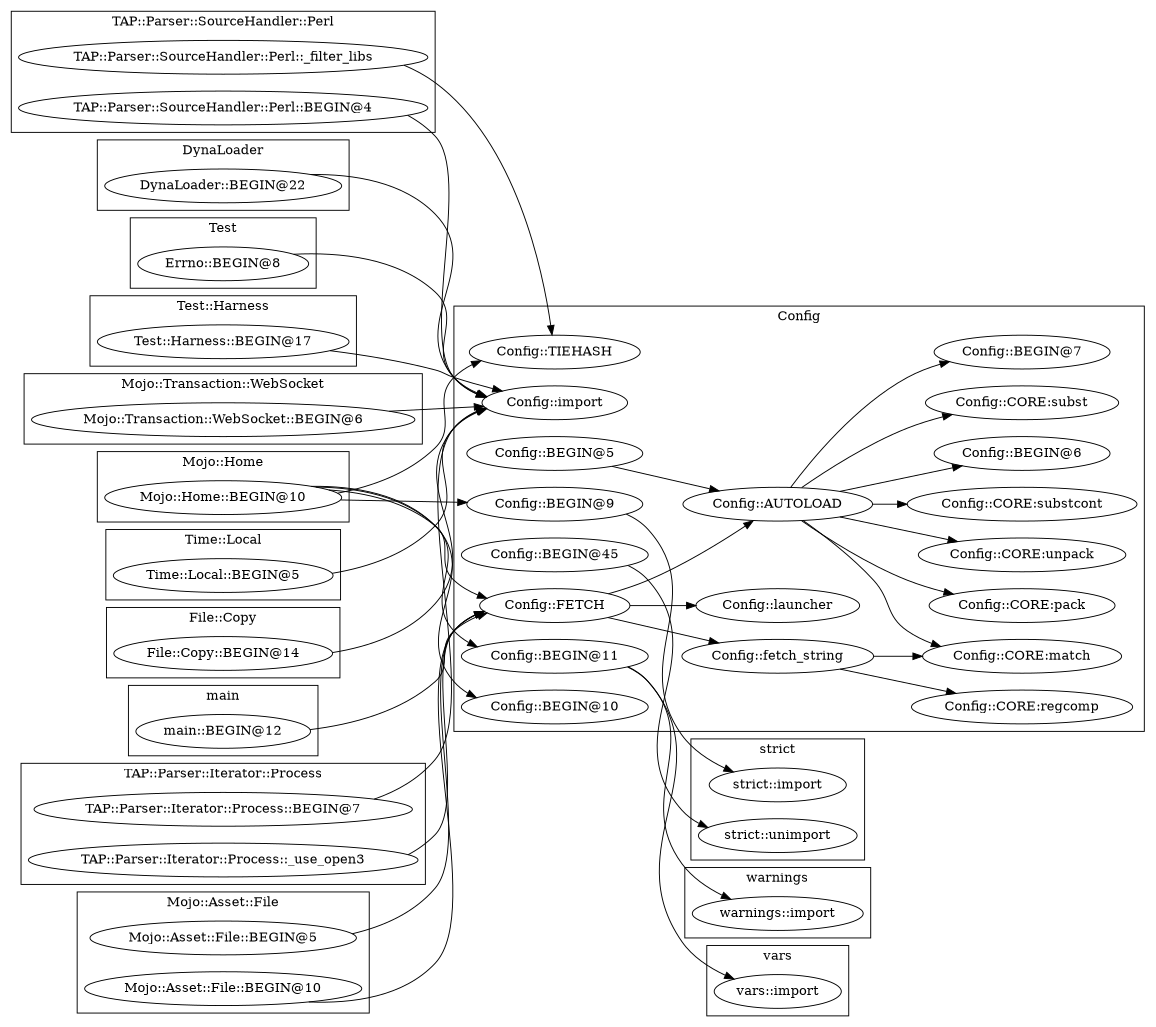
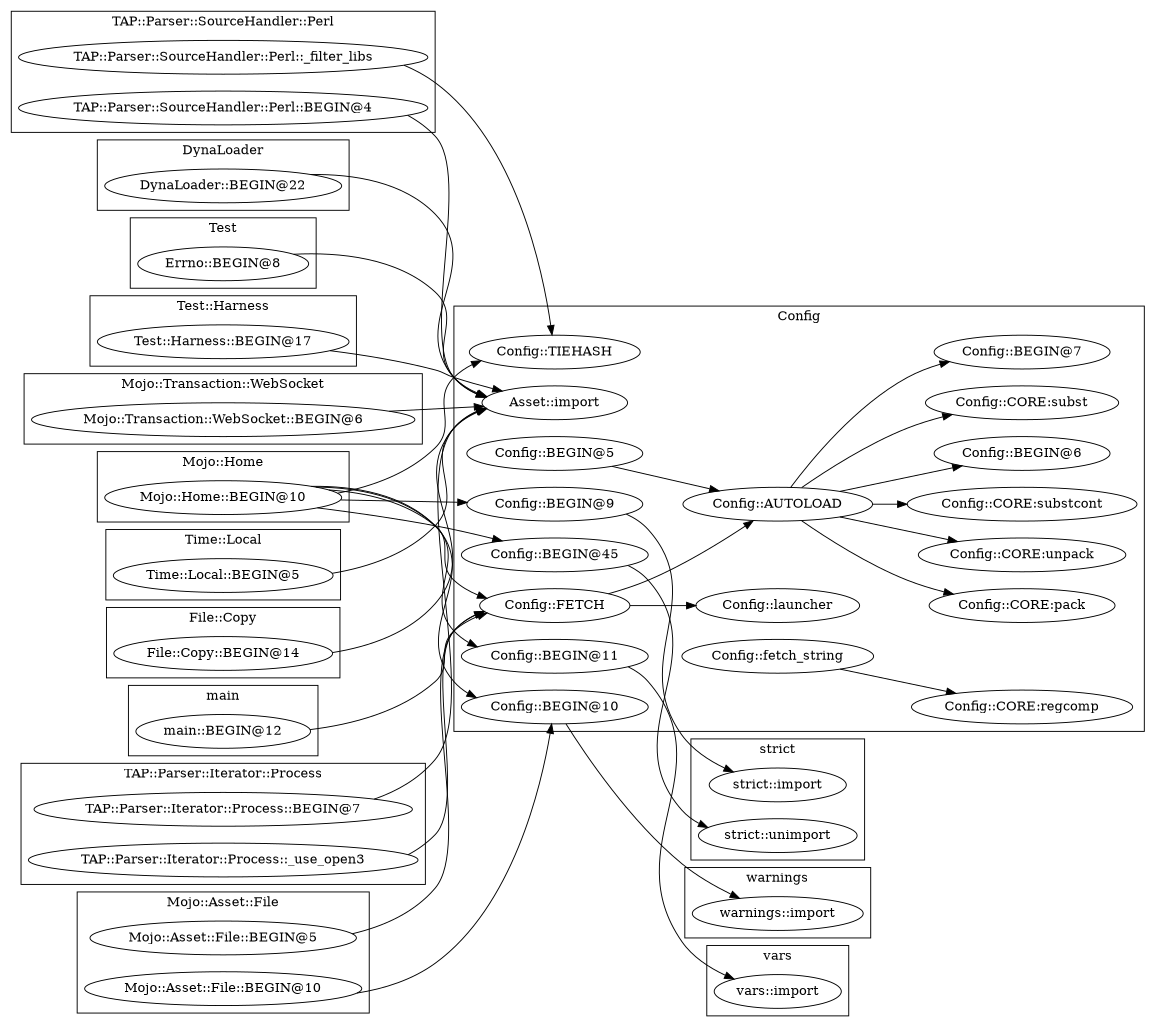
  digraph {
    rankdir=LR
    "Config::TIEHASH"
    "Config::BEGIN@45"
-   "Config::CORE:match"
    "Config::BEGIN@5"
    "Config::AUTOLOAD"
-   "Config::import"
+   "Config::import" [label="Asset::import"]
    "Config::CORE:regcomp"
    "Config::BEGIN@10"
    "Config::BEGIN@9"
    "Config::CORE:substcont"
    "Config::BEGIN@6"
    "Config::FETCH"
    "Config::CORE:subst"
    "Config::fetch_string"
    "Config::BEGIN@7"
    "Config::BEGIN@11"
    "Config::CORE:pack"
    "Config::launcher"
    "Config::CORE:unpack"
    "TAP::Parser::SourceHandler::Perl::BEGIN@4"
    "TAP::Parser::SourceHandler::Perl::_filter_libs"
    "DynaLoader::BEGIN@22"
    "Errno::BEGIN@8"
    "warnings::import"
    "vars::import"
    "strict::import"
    "strict::unimport"
    "Test::Harness::BEGIN@17"
    "Mojo::Transaction::WebSocket::BEGIN@6"
    "Mojo::Home::BEGIN@10"
    "Time::Local::BEGIN@5"
    "File::Copy::BEGIN@14"
    "main::BEGIN@12"
    "TAP::Parser::Iterator::Process::BEGIN@7"
    "TAP::Parser::Iterator::Process::_use_open3"
    "Mojo::Asset::File::BEGIN@5"
    "Mojo::Asset::File::BEGIN@10"
    subgraph cluster_1 {
      label=Config
      "Config::TIEHASH"
      "Config::BEGIN@45"
-     "Config::CORE:match"
      "Config::BEGIN@5"
      "Config::AUTOLOAD"
      "Config::import"
      "Config::CORE:regcomp"
      "Config::BEGIN@10"
      "Config::BEGIN@9"
      "Config::CORE:substcont"
      "Config::BEGIN@6"
      "Config::FETCH"
      "Config::CORE:subst"
      "Config::fetch_string"
      "Config::BEGIN@7"
      "Config::BEGIN@11"
      "Config::CORE:pack"
      "Config::launcher"
      "Config::CORE:unpack"
    }
    subgraph cluster_2 {
      label="TAP::Parser::SourceHandler::Perl"
      "TAP::Parser::SourceHandler::Perl::BEGIN@4"
      "TAP::Parser::SourceHandler::Perl::_filter_libs"
    }
    subgraph cluster_3 {
      label=DynaLoader
      "DynaLoader::BEGIN@22"
    }
    subgraph cluster_4 {
      label=Test
      "Errno::BEGIN@8"
    }
    subgraph cluster_5 {
      label=warnings
      "warnings::import"
    }
    subgraph cluster_6 {
      label=vars
      "vars::import"
    }
    subgraph cluster_7 {
      label="strict"
      "strict::import"
      "strict::unimport"
    }
    subgraph cluster_8 {
      label="Test::Harness"
      "Test::Harness::BEGIN@17"
    }
    subgraph cluster_9 {
      label="Mojo::Transaction::WebSocket"
      "Mojo::Transaction::WebSocket::BEGIN@6"
    }
    subgraph cluster_10 {
      label="Mojo::Home"
      "Mojo::Home::BEGIN@10"
    }
    subgraph cluster_11 {
      label="Time::Local"
      "Time::Local::BEGIN@5"
    }
    subgraph cluster_12 {
      label="File::Copy"
      "File::Copy::BEGIN@14"
    }
    subgraph cluster_13 {
      label=main
      "main::BEGIN@12"
    }
    subgraph cluster_14 {
      label="TAP::Parser::Iterator::Process"
      "TAP::Parser::Iterator::Process::BEGIN@7"
      "TAP::Parser::Iterator::Process::_use_open3"
    }
    subgraph cluster_15 {
      label="Mojo::Asset::File"
      "Mojo::Asset::File::BEGIN@5"
      "Mojo::Asset::File::BEGIN@10"
    }
    "Config::BEGIN@45" -> "strict::unimport"
    "Config::BEGIN@5" -> "Config::AUTOLOAD"
-   "Config::AUTOLOAD" -> "Config::CORE:match"
    "Config::AUTOLOAD" -> "Config::CORE:substcont"
    "Config::AUTOLOAD" -> "Config::BEGIN@6"
    "Config::AUTOLOAD" -> "Config::CORE:subst"
    "Config::AUTOLOAD" -> "Config::BEGIN@7"
    "Config::AUTOLOAD" -> "Config::CORE:pack"
    "Config::AUTOLOAD" -> "Config::CORE:unpack"
-   "Config::BEGIN@11" -> "warnings::import"
+   "Config::BEGIN@10" -> "warnings::import"
    "Config::BEGIN@9" -> "strict::import"
    "Config::FETCH" -> "Config::AUTOLOAD"
-   "Config::FETCH" -> "Config::fetch_string"
    "Config::FETCH" -> "Config::launcher"
-   "Config::fetch_string" -> "Config::CORE:match"
    "Config::fetch_string" -> "Config::CORE:regcomp"
    "Config::BEGIN@11" -> "vars::import"
    "TAP::Parser::SourceHandler::Perl::BEGIN@4" -> "Config::import"
    "TAP::Parser::SourceHandler::Perl::_filter_libs" -> "Config::TIEHASH"
    "DynaLoader::BEGIN@22" -> "Config::import"
    "Errno::BEGIN@8" -> "Config::import"
    "Test::Harness::BEGIN@17" -> "Config::import"
    "Mojo::Transaction::WebSocket::BEGIN@6" -> "Config::import"
    "Mojo::Home::BEGIN@10" -> "Config::TIEHASH"
+   "Mojo::Home::BEGIN@10" -> "Config::BEGIN@45"
    "Mojo::Home::BEGIN@10" -> "Config::BEGIN@10"
    "Mojo::Home::BEGIN@10" -> "Config::BEGIN@9"
    "Mojo::Home::BEGIN@10" -> "Config::FETCH"
    "Mojo::Home::BEGIN@10" -> "Config::BEGIN@11"
    "Time::Local::BEGIN@5" -> "Config::import"
    "File::Copy::BEGIN@14" -> "Config::import"
    "main::BEGIN@12" -> "Config::FETCH"
    "TAP::Parser::Iterator::Process::BEGIN@7" -> "Config::import"
    "TAP::Parser::Iterator::Process::_use_open3" -> "Config::FETCH"
    "Mojo::Asset::File::BEGIN@5" -> "Config::FETCH"
-   "Mojo::Asset::File::BEGIN@10" -> "Config::FETCH"
+   "Mojo::Asset::File::BEGIN@10" -> "Config::BEGIN@10"
  }
